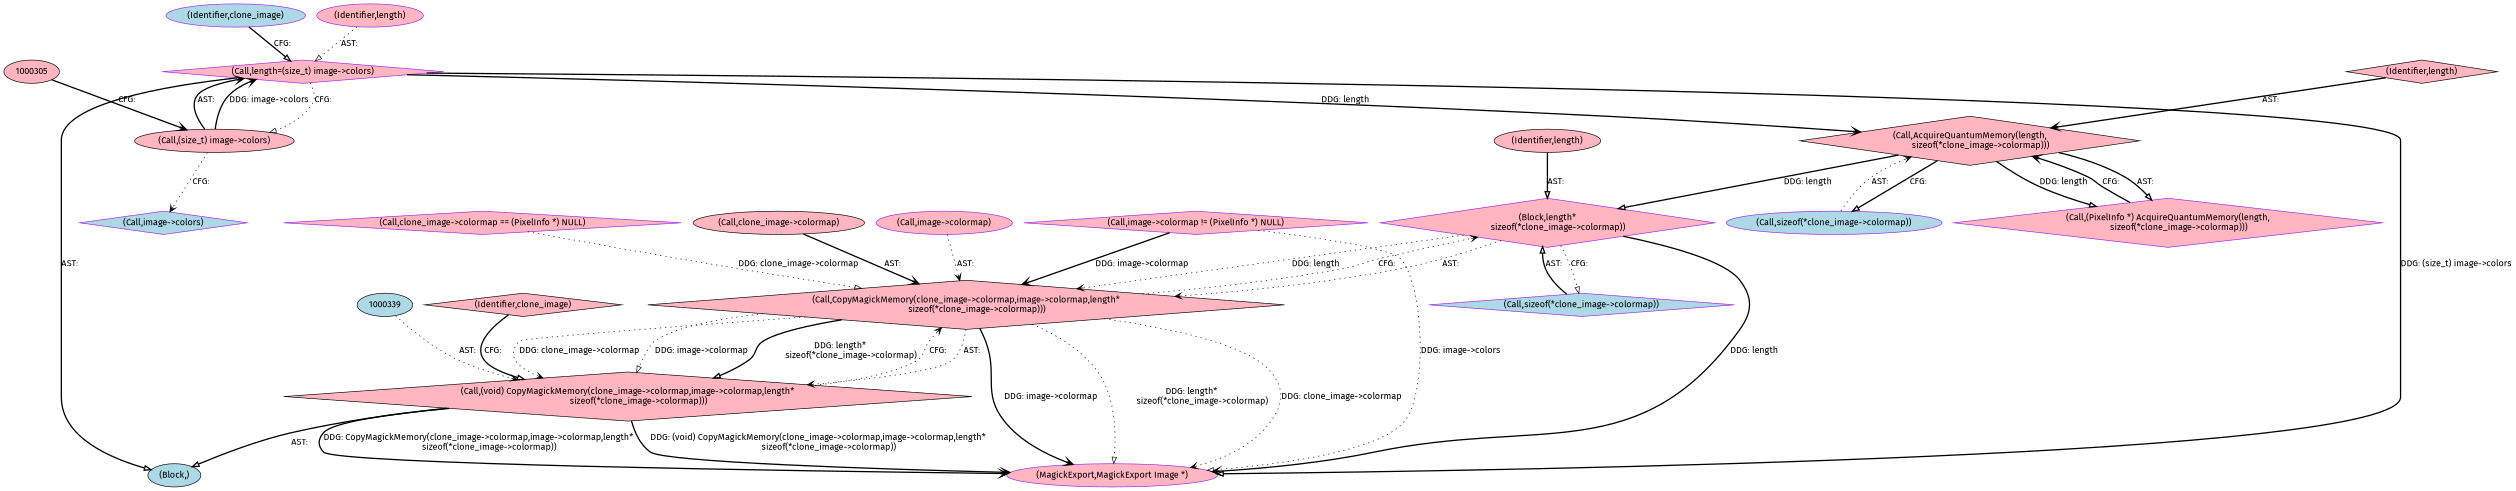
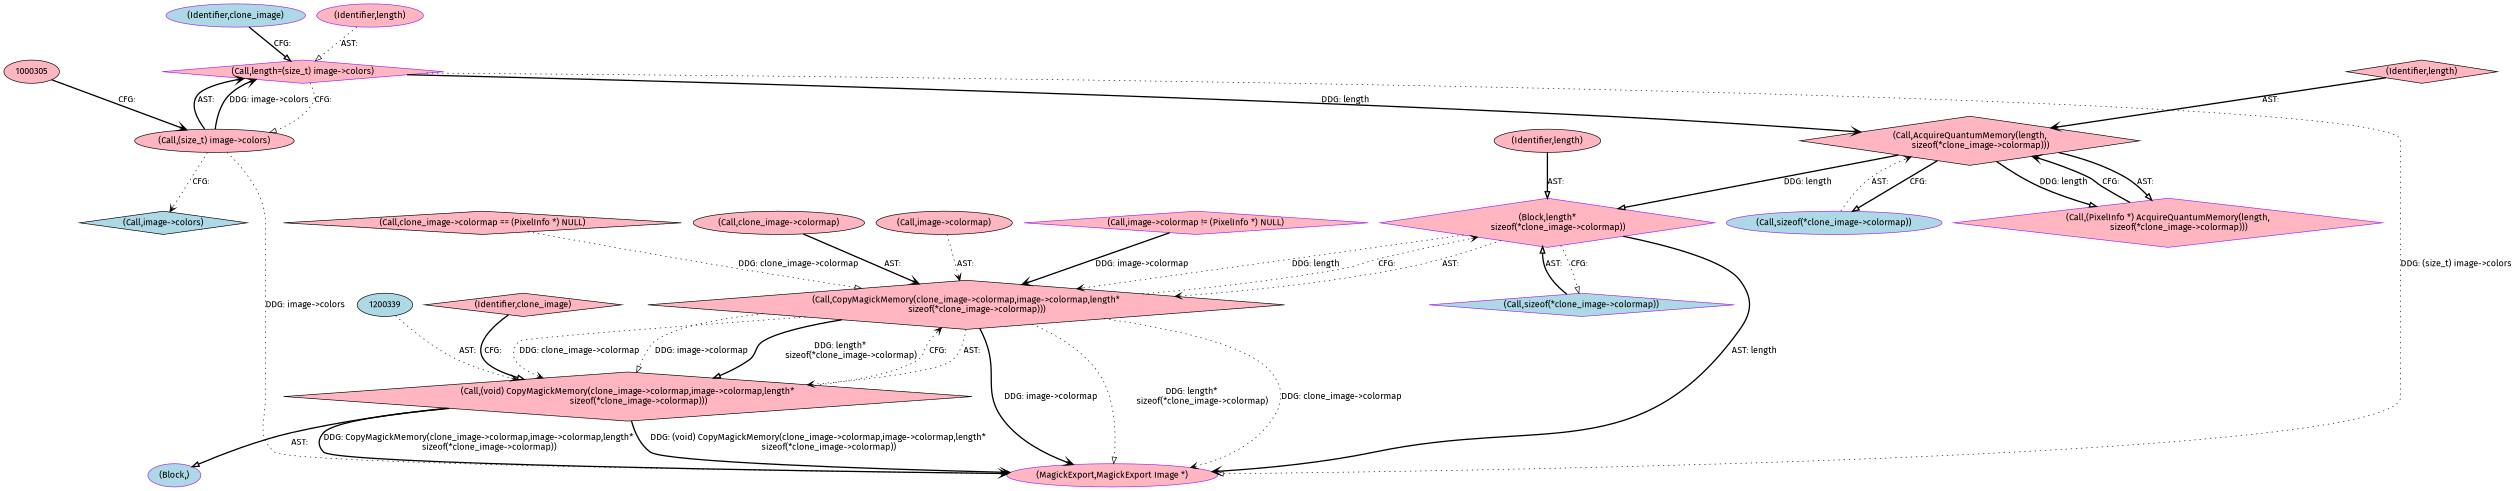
  digraph {
    fontname="Fira Sans"
    node [color=purple fillcolor=lightpink fontname="Fira Sans" shape=diamond style=filled]
    edge [arrowhead=vee fontname="Fira Sans" style=bold]
    n1 [label="(Block,length*\n         sizeof(*clone_image->colormap))"]
    n2 [color=black label="(Call,CopyMagickMemory(clone_image->colormap,image->colormap,length*\n         sizeof(*clone_image->colormap)))"]
    n3 [fillcolor=lightblue label="(Call,sizeof(*clone_image->colormap))"]
    n4 [label="(MagickExport,MagickExport Image *)" shape=ellipse]
    n5 [color=black label="(Call,(void) CopyMagickMemory(clone_image->colormap,image->colormap,length*\n         sizeof(*clone_image->colormap)))"]
    n6 [color=black label="(Call,AcquireQuantumMemory(length,\n         sizeof(*clone_image->colormap)))"]
    n7 [label="(Call,(PixelInfo *) AcquireQuantumMemory(length,\n         sizeof(*clone_image->colormap)))"]
    n8 [fillcolor=lightblue label="(Call,sizeof(*clone_image->colormap))" shape=ellipse]
    n9 [label="(Call,length=(size_t) image->colors)"]
    n10 [color=black label="(Call,(size_t) image->colors)" shape=ellipse]
-   n11 [color=black fillcolor=lightblue label="(Block,)" shape=ellipse]
-   n12 [fillcolor=lightblue label="(Call,image->colors)"]
+   n11 [fillcolor=lightblue label="(Block,)" shape=ellipse]
+   n12 [color=black fillcolor=lightblue label="(Call,image->colors)"]
    n13 [color=black label="(Identifier,length)" shape=ellipse]
    n14 [label="(Call,image->colormap != (PixelInfo *) NULL)"]
    n15 [color=black label="(Identifier,length)"]
    n16 [fillcolor=lightblue label="(Identifier,clone_image)" shape=ellipse]
    n17 [label="(Identifier,length)" shape=ellipse]
-   n18 [label="(Call,clone_image->colormap == (PixelInfo *) NULL)"]
+   n18 [color=black label="(Call,clone_image->colormap == (PixelInfo *) NULL)"]
    n19 [color=black label="(Call,clone_image->colormap)" shape=ellipse]
-   n20 [label="(Call,image->colormap)" shape=ellipse]
+   n20 [color=black label="(Call,image->colormap)" shape=ellipse]
    n21 [color=black label="(Identifier,clone_image)"]
    1000305 [color=black shape=ellipse]
-   1000339 [color=black fillcolor=lightblue shape=ellipse]
+   1000339 [color=black fillcolor=lightblue shape=ellipse label=1200339]
    n1 -> n2 [label="AST: " style=dotted]
    n1 -> n2 [label="DDG: length" style=dotted]
    n1 -> n3 [arrowhead=onormal label="CFG: " style=dotted]
-   n1 -> n4 [label="DDG: length"]
+   n1 -> n4 [label="AST: length"]
    n2 -> n1 [label="CFG: " style=dotted]
    n2 -> n4 [label="DDG: image->colormap"]
    n2 -> n4 [arrowhead=onormal label="DDG: length*\n         sizeof(*clone_image->colormap)" style=dotted]
    n2 -> n4 [label="DDG: clone_image->colormap" style=dotted]
    n2 -> n5 [label="AST: " style=dotted]
    n2 -> n5 [label="DDG: clone_image->colormap" style=dotted]
    n2 -> n5 [arrowhead=onormal label="DDG: image->colormap" style=dotted]
    n2 -> n5 [arrowhead=onormal label="DDG: length*\n         sizeof(*clone_image->colormap)"]
    n3 -> n1 [arrowhead=onormal label="AST: "]
    n5 -> n2 [label="CFG: " style=dotted]
    n5 -> n4 [label="DDG: (void) CopyMagickMemory(clone_image->colormap,image->colormap,length*\n         sizeof(*clone_image->colormap))"]
    n5 -> n4 [label="DDG: CopyMagickMemory(clone_image->colormap,image->colormap,length*\n         sizeof(*clone_image->colormap))"]
    n5 -> n11 [arrowhead=onormal label="AST: "]
    n6 -> n1 [arrowhead=onormal label="DDG: length"]
    n6 -> n7 [arrowhead=onormal label="AST: "]
    n6 -> n7 [arrowhead=onormal label="DDG: length"]
    n6 -> n8 [arrowhead=onormal label="CFG: "]
    n7 -> n6 [label="CFG: "]
    n8 -> n6 [label="AST: " style=dotted]
-   n9 -> n4 [arrowhead=onormal label="DDG: (size_t) image->colors"]
+   n9 -> n4 [arrowhead=onormal label="DDG: (size_t) image->colors" style=dotted]
    n9 -> n6 [label="DDG: length"]
    n9 -> n10 [arrowhead=onormal label="CFG: " style=dotted]
-   n9 -> n11 [arrowhead=onormal label="AST: "]
-   n14 -> n4 [arrowhead=onormal label="DDG: image->colors" style=dotted]
+   n10 -> n4 [arrowhead=onormal label="DDG: image->colors" style=dotted]
    n10 -> n9 [label="AST: "]
    n10 -> n9 [label="DDG: image->colors"]
    n10 -> n12 [label="CFG: " style=dotted]
    n13 -> n1 [arrowhead=onormal label="AST: "]
    n14 -> n2 [label="DDG: image->colormap"]
    n15 -> n6 [label="AST: "]
    n16 -> n9 [arrowhead=onormal label="CFG: "]
    n17 -> n9 [arrowhead=onormal label="AST: " style=dotted]
    n18 -> n2 [arrowhead=onormal label="DDG: clone_image->colormap" style=dotted]
    n19 -> n2 [label="AST: "]
    n20 -> n2 [label="AST: " style=dotted]
    n21 -> n5 [arrowhead=onormal label="CFG: "]
    1000305 -> n10 [label="CFG: "]
    1000339 -> n5 [label="AST: " style=dotted]
  }
